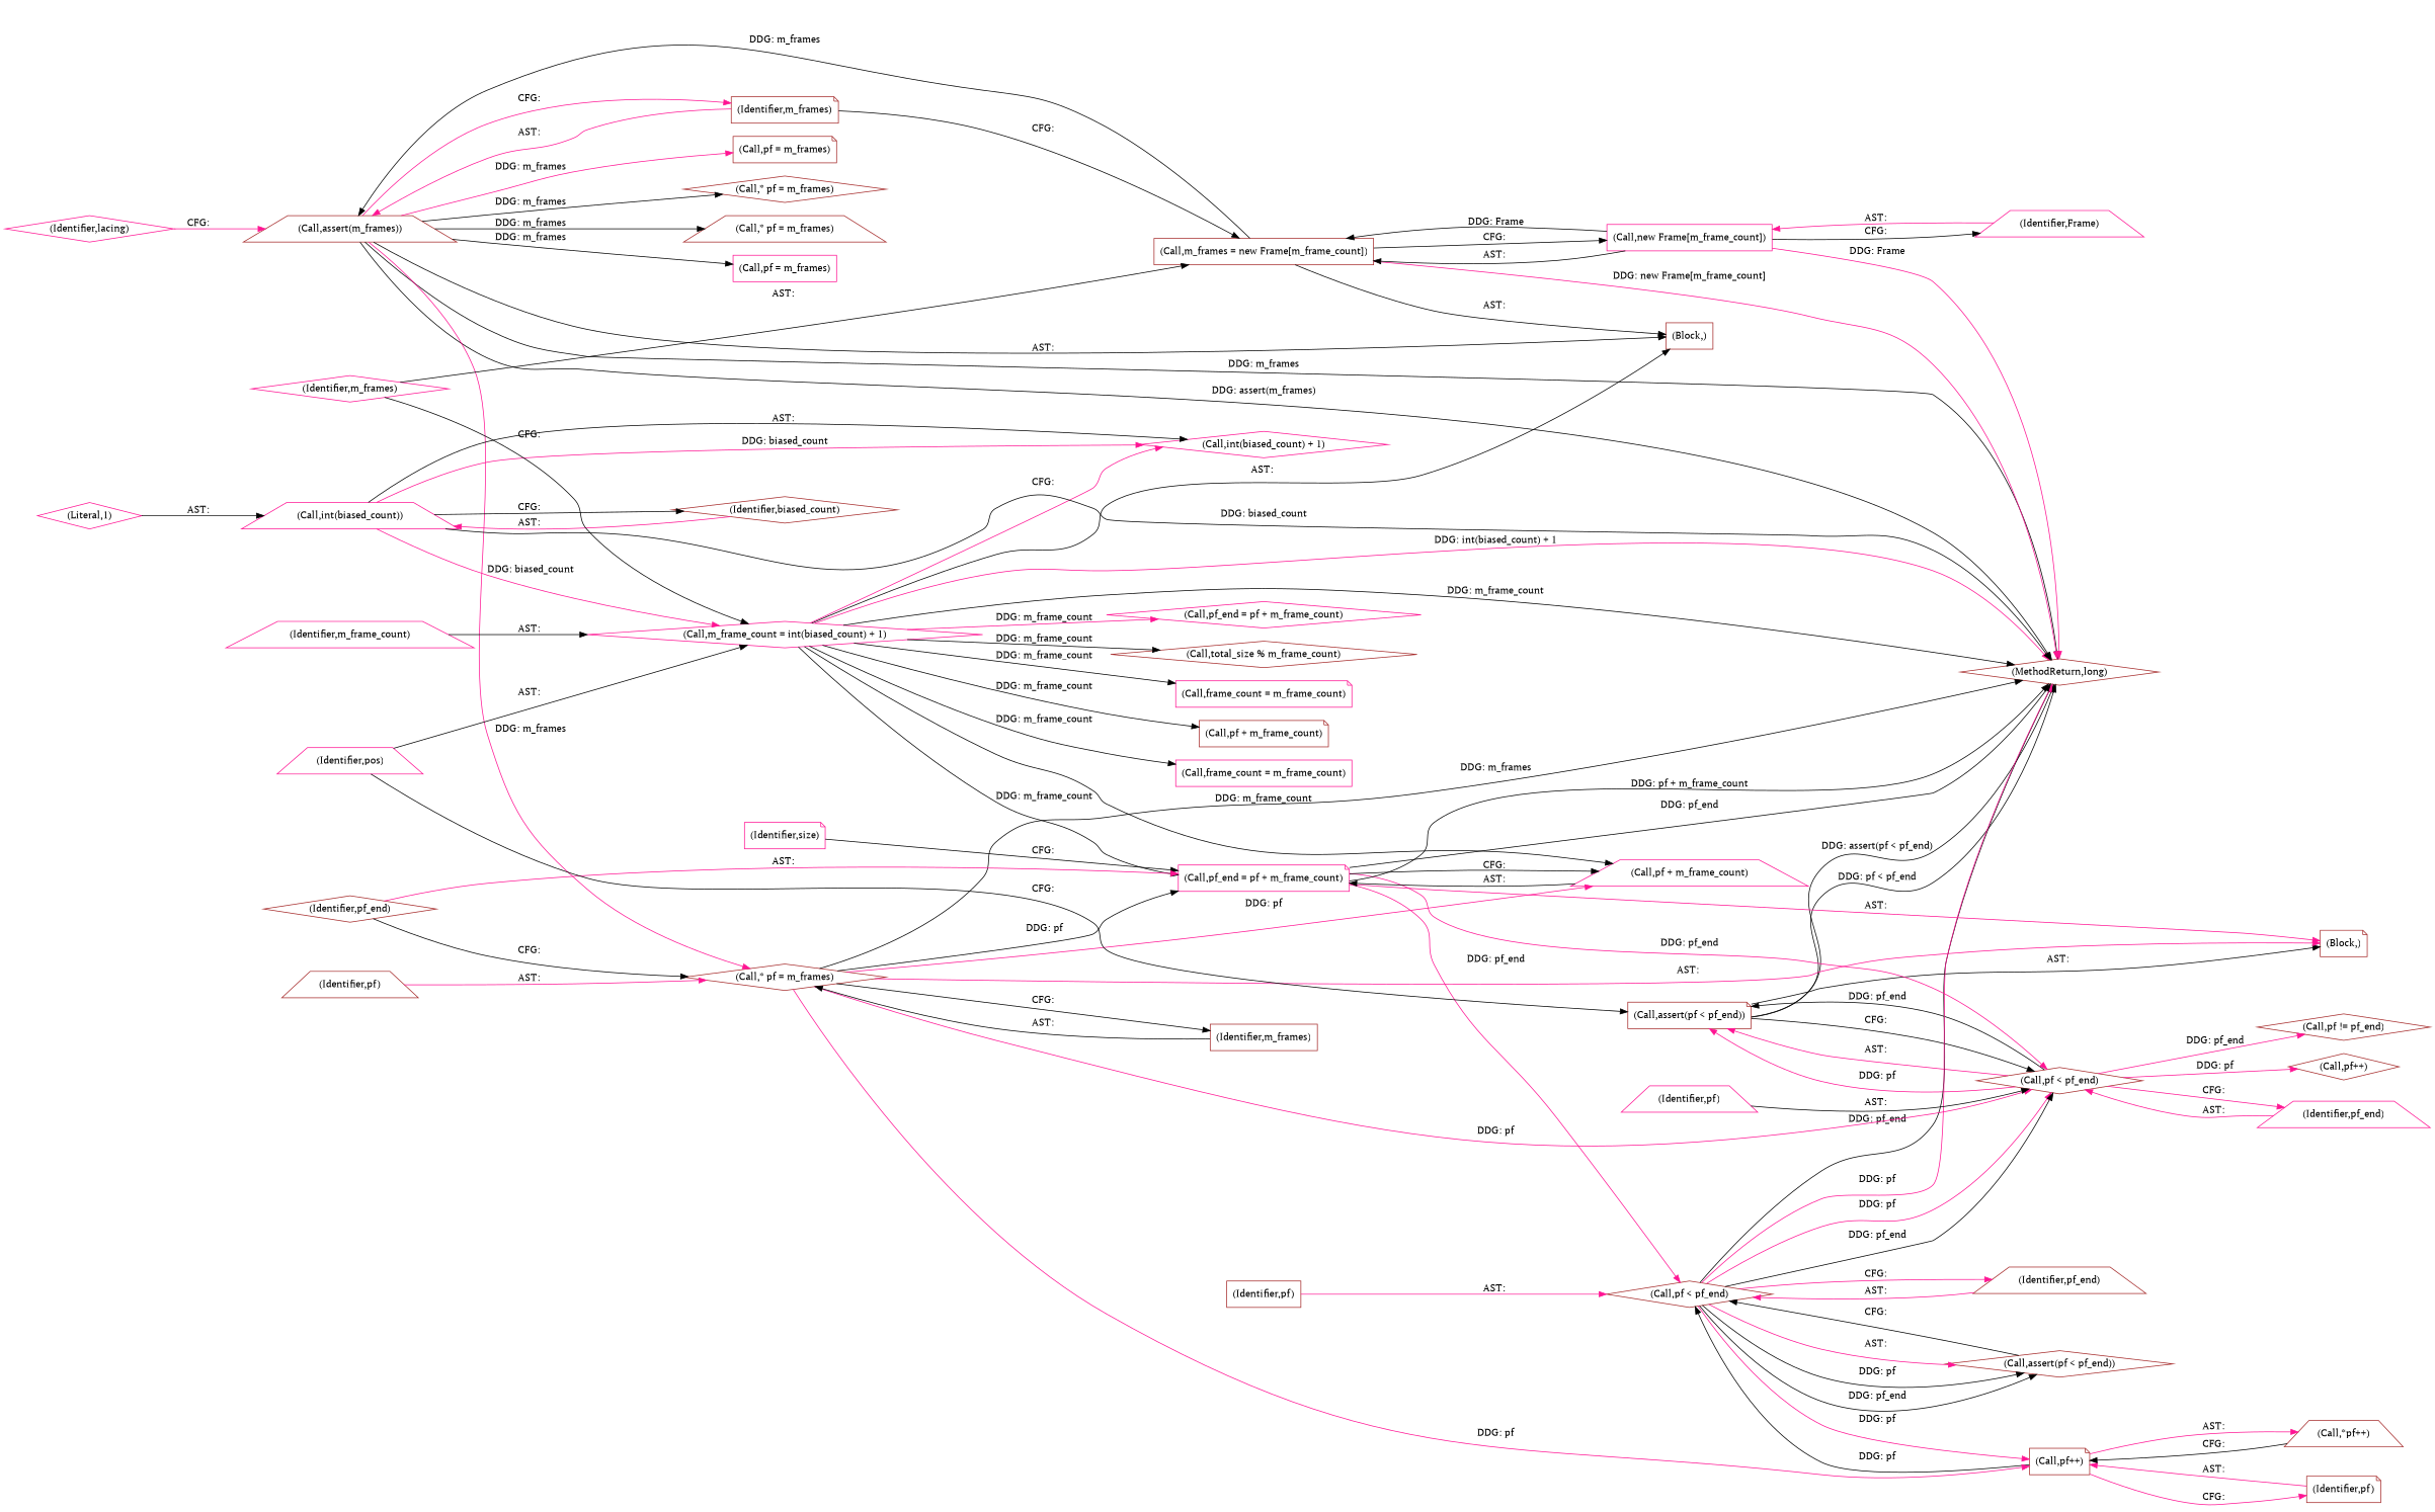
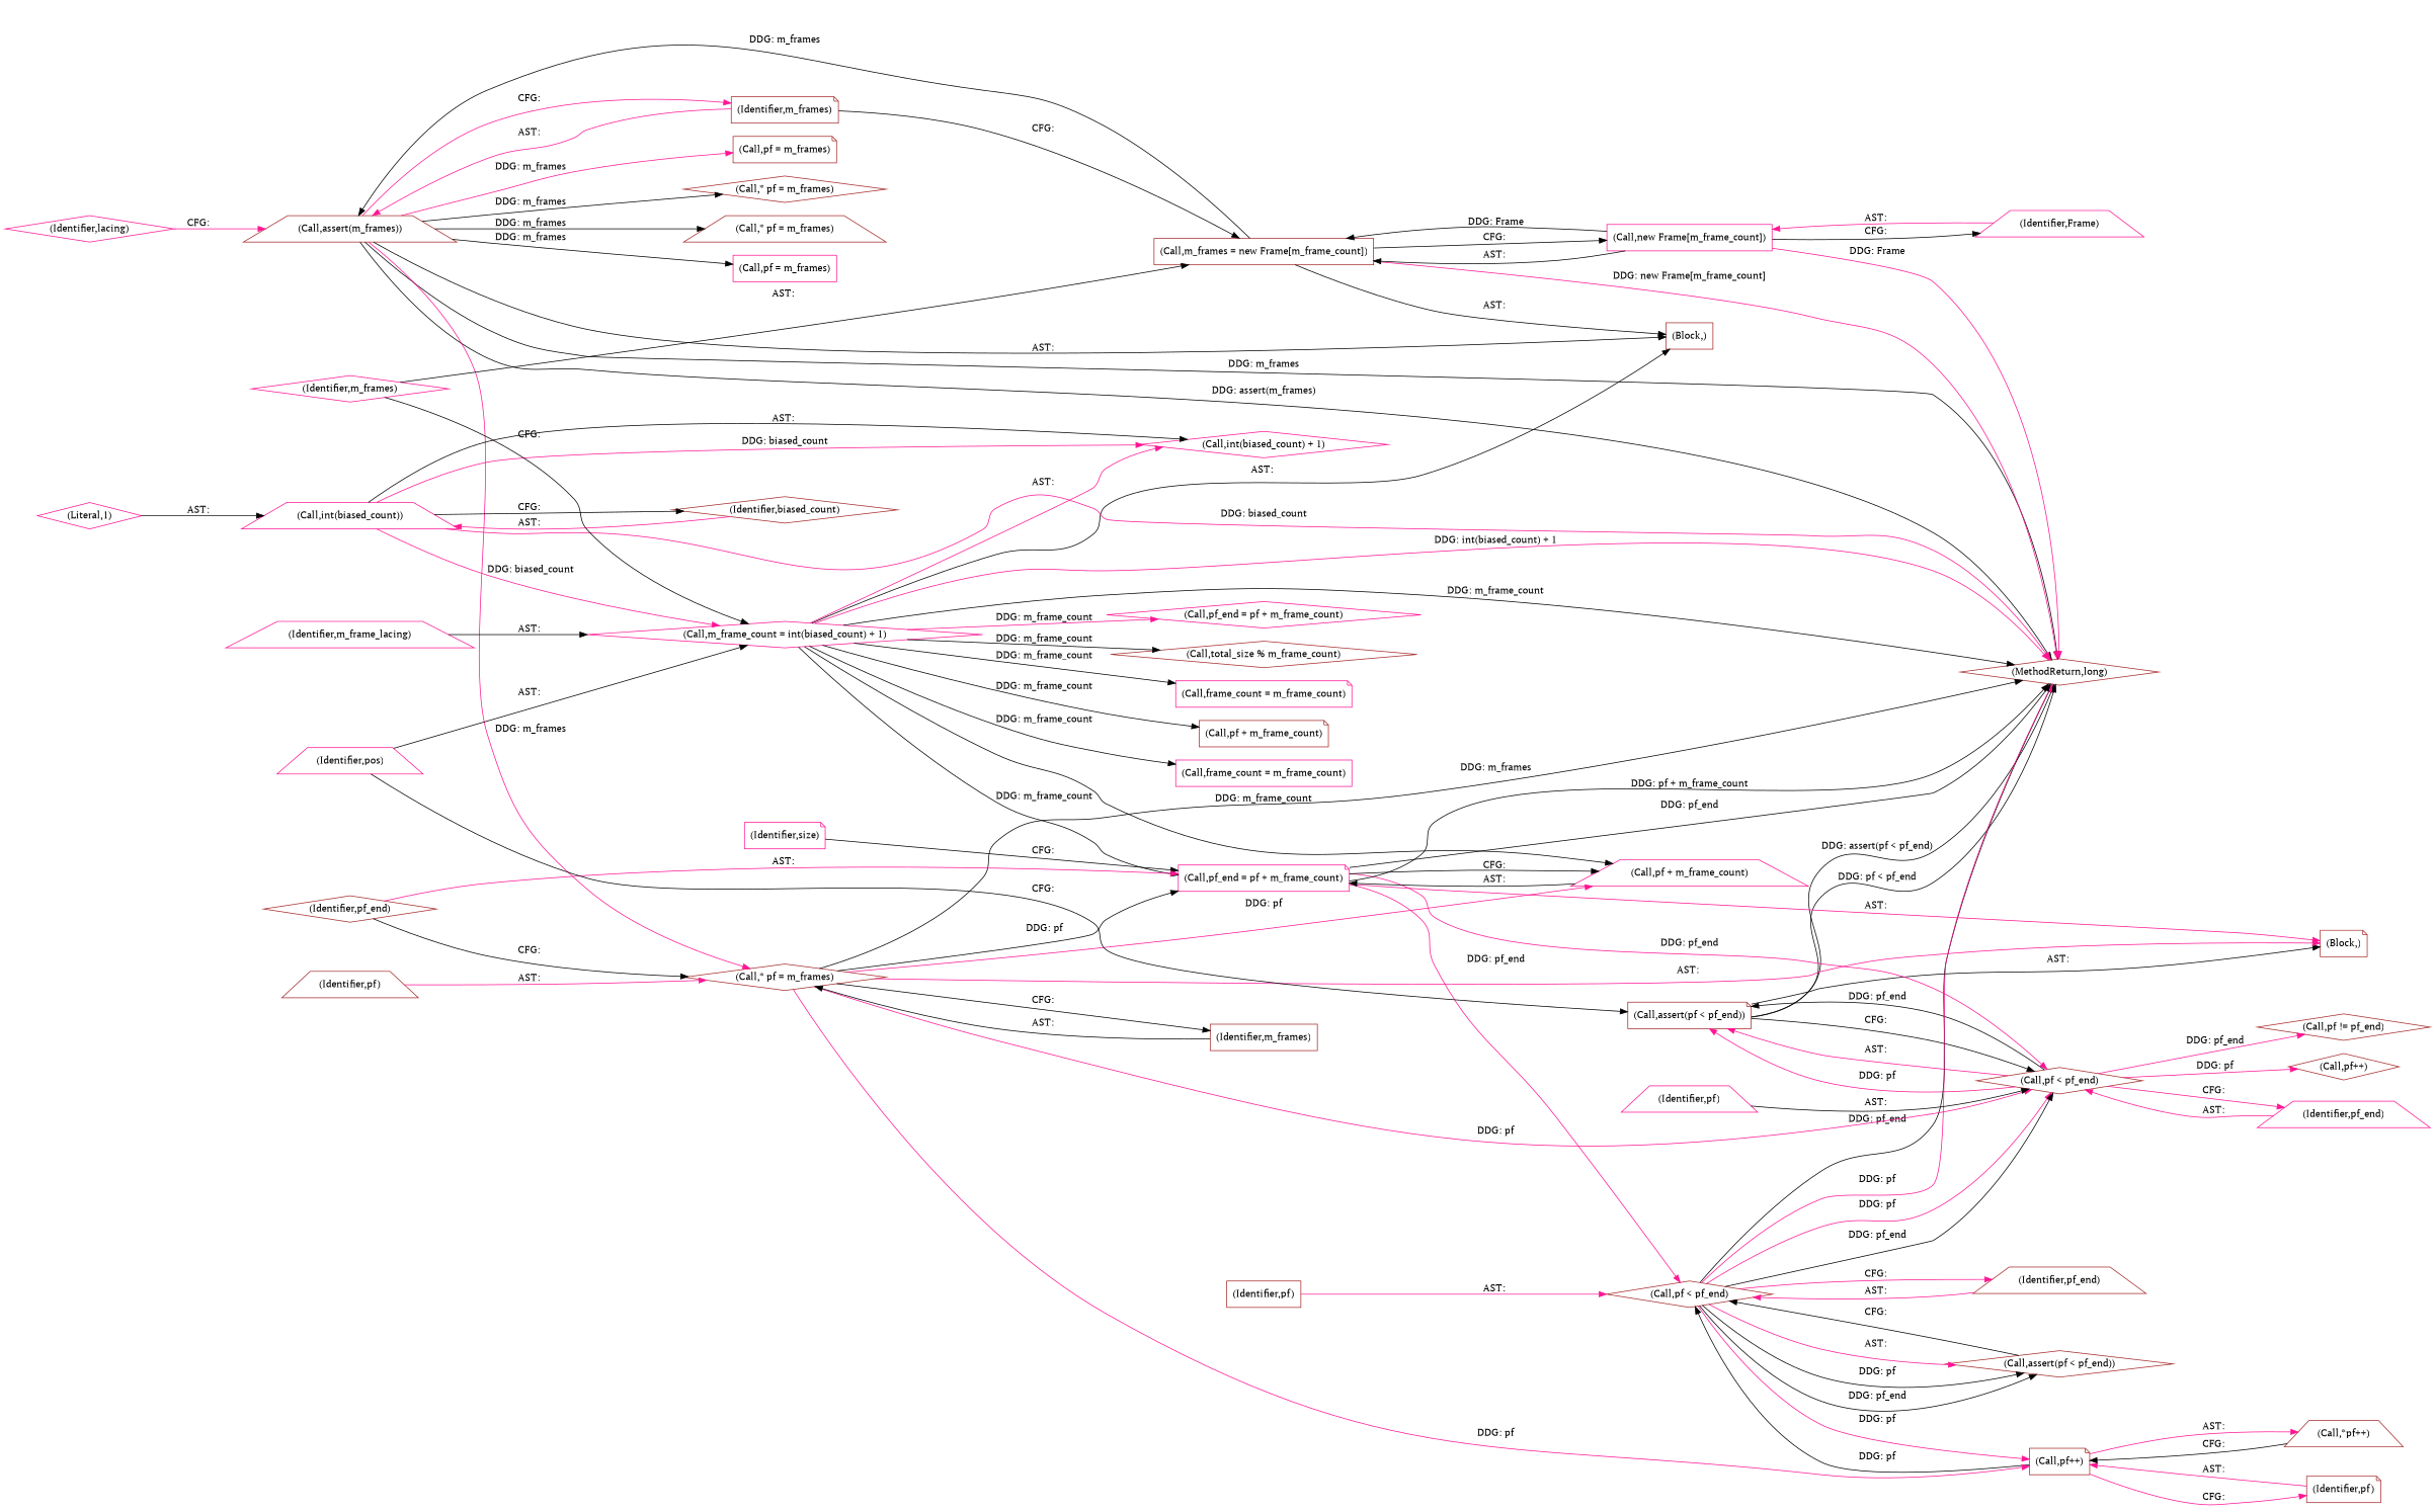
  digraph {
    fontname="PT Serif"
    rankdir=LR
    node [color=brown fontname="PT Serif" shape=diamond]
    edge [color=black fontname="PT Serif"]
    n1 [label="(Call,assert(pf < pf_end))" shape=note]
    n2 [label="(Call,pf < pf_end)"]
    n3 [label="(Block,)" shape=note]
    n4 [label="(MethodReturn,long)"]
    n5 [label="(Call,pf++)"]
    n6 [color=deeppink label="(Identifier,pf_end)" shape=trapezium]
    n7 [label="(Call,pf != pf_end)"]
    n8 [label="(Call,pf < pf_end)"]
    n9 [label="(Call,pf++)" shape=note]
    n10 [label="(Call,assert(pf < pf_end))"]
    n11 [label="(Identifier,pf_end)" shape=trapezium]
    n12 [label="(Identifier,pf)" shape=note]
    n13 [label="(Call,*pf++)" shape=trapezium]
    n14 [label="(Call,* pf = m_frames)"]
    n15 [color=deeppink label="(Call,pf_end = pf + m_frame_count)" shape=note]
    n16 [label="(Identifier,m_frames)" shape=box]
    n17 [color=deeppink label="(Call,pf + m_frame_count)" shape=trapezium]
    n18 [label="(Call,assert(m_frames))" shape=trapezium]
    n19 [label="(Call,pf = m_frames)" shape=note]
    n20 [label="(Call,* pf = m_frames)"]
    n21 [label="(Call,* pf = m_frames)" shape=trapezium]
    n22 [color=deeppink label="(Call,pf = m_frames)" shape=box]
    n23 [label="(Block,)" shape=box]
    n24 [label="(Identifier,m_frames)" shape=note]
    n25 [label="(Call,m_frames = new Frame[m_frame_count])" shape=box]
    n26 [color=deeppink label="(Call,new Frame[m_frame_count])" shape=box]
    n27 [color=deeppink label="(Identifier,Frame)" shape=trapezium]
    n28 [color=deeppink label="(Call,m_frame_count = int(biased_count) + 1)"]
    n29 [color=deeppink label="(Call,int(biased_count) + 1)"]
    n30 [color=deeppink label="(Call,pf_end = pf + m_frame_count)"]
    n31 [label="(Call,total_size % m_frame_count)"]
    n32 [color=deeppink label="(Call,frame_count = m_frame_count)" shape=note]
    n33 [label="(Call,pf + m_frame_count)" shape=note]
    n34 [color=deeppink label="(Call,frame_count = m_frame_count)" shape=box]
    n35 [color=deeppink label="(Call,int(biased_count))" shape=trapezium]
    n36 [label="(Identifier,biased_count)"]
    n37 [color=deeppink label="(Identifier,lacing)"]
    n38 [color=deeppink label="(Identifier,size)" shape=note]
    n39 [label="(Identifier,pf)" shape=trapezium]
-   n40 [color=deeppink label="(Identifier,m_frame_count)" shape=trapezium]
+   n40 [color=deeppink label="(Identifier,m_frame_lacing)" shape=trapezium]
    n41 [label="(Identifier,pf_end)"]
    n42 [label="(Identifier,pf)" shape=box]
    n43 [color=deeppink label="(Identifier,pf)" shape=trapezium]
    n44 [color=deeppink label="(Identifier,pos)" shape=trapezium]
    n45 [color=deeppink label="(Identifier,m_frames)"]
    n46 [color=deeppink label="(Literal,1)"]
    n1 -> n2 [label="CFG: "]
    n1 -> n3 [label="AST: "]
    n1 -> n4 [label="DDG: assert(pf < pf_end)"]
    n1 -> n4 [label="DDG: pf < pf_end"]
    n2 -> n1 [color=deeppink label="AST: "]
    n2 -> n1 [color=deeppink label="DDG: pf"]
    n2 -> n1 [label="DDG: pf_end"]
    n2 -> n5 [color=deeppink label="DDG: pf"]
    n2 -> n6 [color=deeppink label="CFG: "]
    n2 -> n7 [color=deeppink label="DDG: pf_end"]
    n6 -> n2 [color=deeppink label="AST: "]
    n8 -> n2 [color=deeppink label="DDG: pf"]
    n8 -> n2 [label="DDG: pf_end"]
    n8 -> n4 [label="DDG: pf_end"]
    n8 -> n4 [color=deeppink label="DDG: pf"]
    n8 -> n9 [color=deeppink label="DDG: pf"]
    n8 -> n10 [color=deeppink label="AST: "]
    n8 -> n10 [label="DDG: pf"]
    n8 -> n10 [label="DDG: pf_end"]
    n8 -> n11 [color=deeppink label="CFG: "]
    n9 -> n8 [label="DDG: pf"]
    n9 -> n12 [color=deeppink label="CFG: "]
    n9 -> n13 [color=deeppink label="AST: "]
    n10 -> n8 [label="CFG: "]
    n11 -> n8 [color=deeppink label="AST: "]
    n12 -> n9 [color=deeppink label="AST: "]
    n13 -> n9 [label="CFG: "]
    n14 -> n2 [color=deeppink label="DDG: pf"]
    n14 -> n3 [color=deeppink label="AST: "]
    n14 -> n4 [label="DDG: m_frames"]
    n14 -> n9 [color=deeppink label="DDG: pf"]
    n14 -> n15 [label="DDG: pf"]
    n14 -> n16 [label="CFG: "]
    n14 -> n17 [color=deeppink label="DDG: pf"]
    n15 -> n2 [color=deeppink label="DDG: pf_end"]
    n15 -> n3 [color=deeppink label="AST: "]
    n15 -> n4 [label="DDG: pf + m_frame_count"]
    n15 -> n4 [label="DDG: pf_end"]
    n15 -> n8 [color=deeppink label="DDG: pf_end"]
    n15 -> n17 [label="CFG: "]
    n16 -> n14 [label="AST: "]
    n17 -> n15 [label="AST: "]
    n18 -> n4 [label="DDG: m_frames"]
    n18 -> n4 [label="DDG: assert(m_frames)"]
    n18 -> n14 [color=deeppink label="DDG: m_frames"]
    n18 -> n19 [color=deeppink label="DDG: m_frames"]
    n18 -> n20 [label="DDG: m_frames"]
    n18 -> n21 [label="DDG: m_frames"]
    n18 -> n22 [label="DDG: m_frames"]
    n18 -> n23 [label="AST: "]
    n18 -> n24 [color=deeppink label="CFG: "]
    n24 -> n18 [color=deeppink label="AST: "]
    n24 -> n25 [label="CFG: "]
    n25 -> n4 [color=deeppink label="DDG: new Frame[m_frame_count]"]
    n25 -> n18 [label="DDG: m_frames"]
    n25 -> n23 [label="AST: "]
    n25 -> n26 [label="CFG: "]
    n26 -> n4 [color=deeppink label="DDG: Frame"]
    n26 -> n25 [label="AST: "]
    n26 -> n25 [label="DDG: Frame"]
    n26 -> n27 [label="CFG: "]
    n27 -> n26 [color=deeppink label="AST: "]
    n28 -> n4 [color=deeppink label="DDG: int(biased_count) + 1"]
    n28 -> n4 [label="DDG: m_frame_count"]
    n28 -> n15 [label="DDG: m_frame_count"]
    n28 -> n17 [label="DDG: m_frame_count"]
    n28 -> n23 [label="AST: "]
-   n28 -> n29 [color=deeppink label="CFG: "]
+   n28 -> n29 [color=deeppink label="AST: "]
    n28 -> n30 [color=deeppink label="DDG: m_frame_count"]
    n28 -> n31 [label="DDG: m_frame_count"]
    n28 -> n32 [label="DDG: m_frame_count"]
    n28 -> n33 [label="DDG: m_frame_count"]
    n28 -> n34 [label="DDG: m_frame_count"]
-   n35 -> n4 [label="DDG: biased_count"]
+   n35 -> n4 [color=deeppink label="DDG: biased_count"]
    n35 -> n28 [color=deeppink label="DDG: biased_count"]
    n35 -> n29 [label="AST: "]
    n35 -> n29 [color=deeppink label="DDG: biased_count"]
    n35 -> n36 [label="CFG: "]
    n36 -> n35 [color=deeppink label="AST: "]
    n37 -> n18 [color=deeppink label="CFG: "]
    n38 -> n15 [label="CFG: "]
    n39 -> n14 [color=deeppink label="AST: "]
    n40 -> n28 [label="AST: "]
    n41 -> n14 [label="CFG: "]
    n41 -> n15 [color=deeppink label="AST: "]
    n42 -> n8 [color=deeppink label="AST: "]
    n43 -> n2 [label="AST: "]
    n44 -> n1 [label="CFG: "]
    n44 -> n28 [label="AST: "]
    n45 -> n25 [label="AST: "]
    n45 -> n28 [label="CFG: "]
    n46 -> n35 [label="AST: "]
  }
